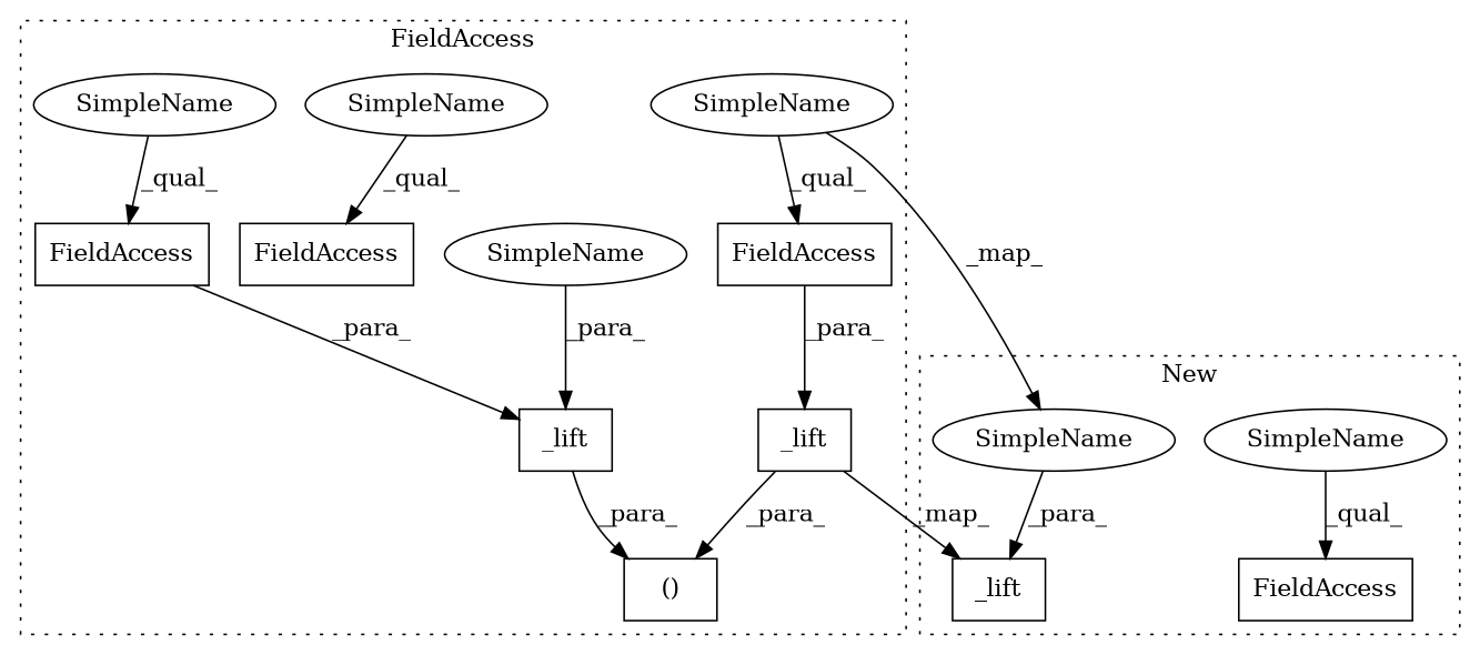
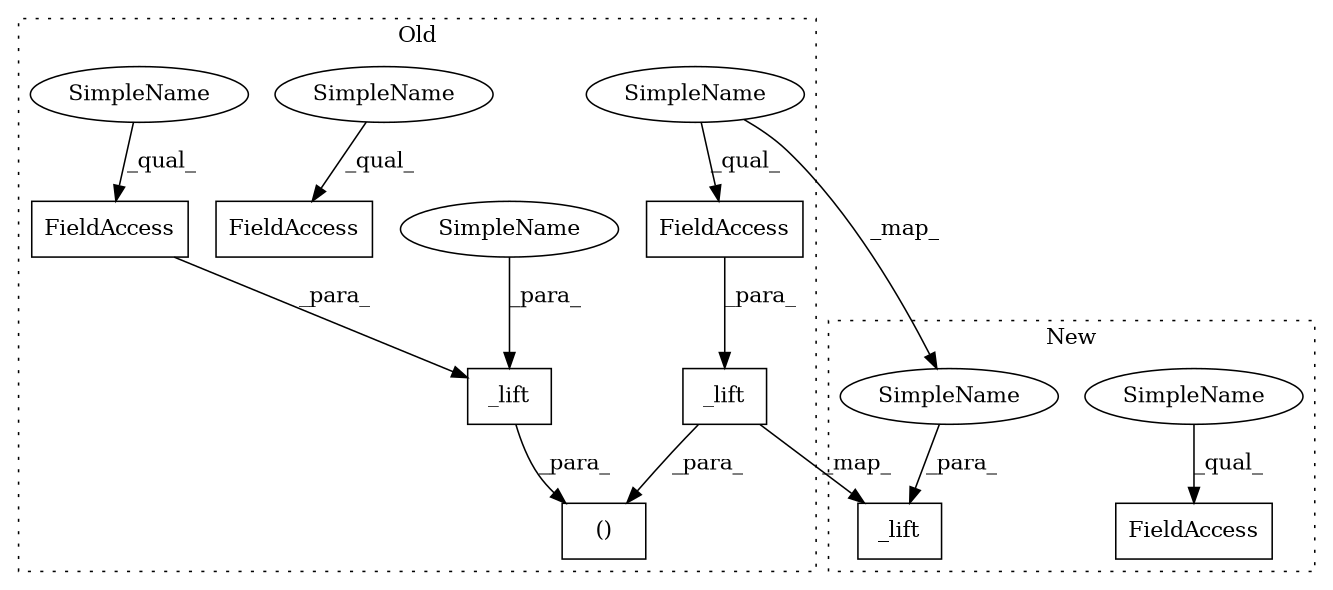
  digraph {
    node [a=42 l=4 s=2723 shape=box]
    n1 [a=32 l="6,1" label=_lift s="2637,2661"]
    n2 [a=106 l=62 label="()" s=2600]
    n3 [a=32 l="6,1" label=_lift s="2600,2623"]
    n4 [a=22 l=12 label=FieldAccess]
    n5 [a=22 l=12 label=FieldAccess s=2611]
    n6 [a=22 l=12 label=FieldAccess s=2649]
    n7 [label=SimpleName s=2606 shape=ellipse]
    n8 [label=SimpleName s=2649 shape=ellipse]
    n9 [label=SimpleName shape=ellipse]
    n10 [label=SimpleName s=2611 shape=ellipse]
    n11 [a=32 l="6,1" label=_lift s="1873,1889"]
    n12 [a=22 l=12 label=FieldAccess s=1903]
    n13 [label=SimpleName s=1879 shape=ellipse]
    n14 [label=SimpleName s=1903 shape=ellipse]
    subgraph cluster_1 {
-     label=FieldAccess
+     label=Old
      style=dotted
      n1
      n2
      n3
      n4
      n5
      n6
      n7
      n8
      n9
      n10
    }
    subgraph cluster_2 {
      label=New
      style=dotted
      n11
      n12
      n13
      n14
    }
    n1 -> n2 [label=_para_]
    n1 -> n11 [label=_map_]
    n3 -> n2 [label=_para_]
    n5 -> n3 [label=_para_]
    n6 -> n1 [label=_para_]
    n7 -> n3 [label=_para_]
    n8 -> n6 [label=_qual_]
    n8 -> n13 [label=_map_]
    n9 -> n4 [label=_qual_]
    n10 -> n5 [label=_qual_]
    n13 -> n11 [label=_para_]
    n14 -> n12 [label=_qual_]
  }
